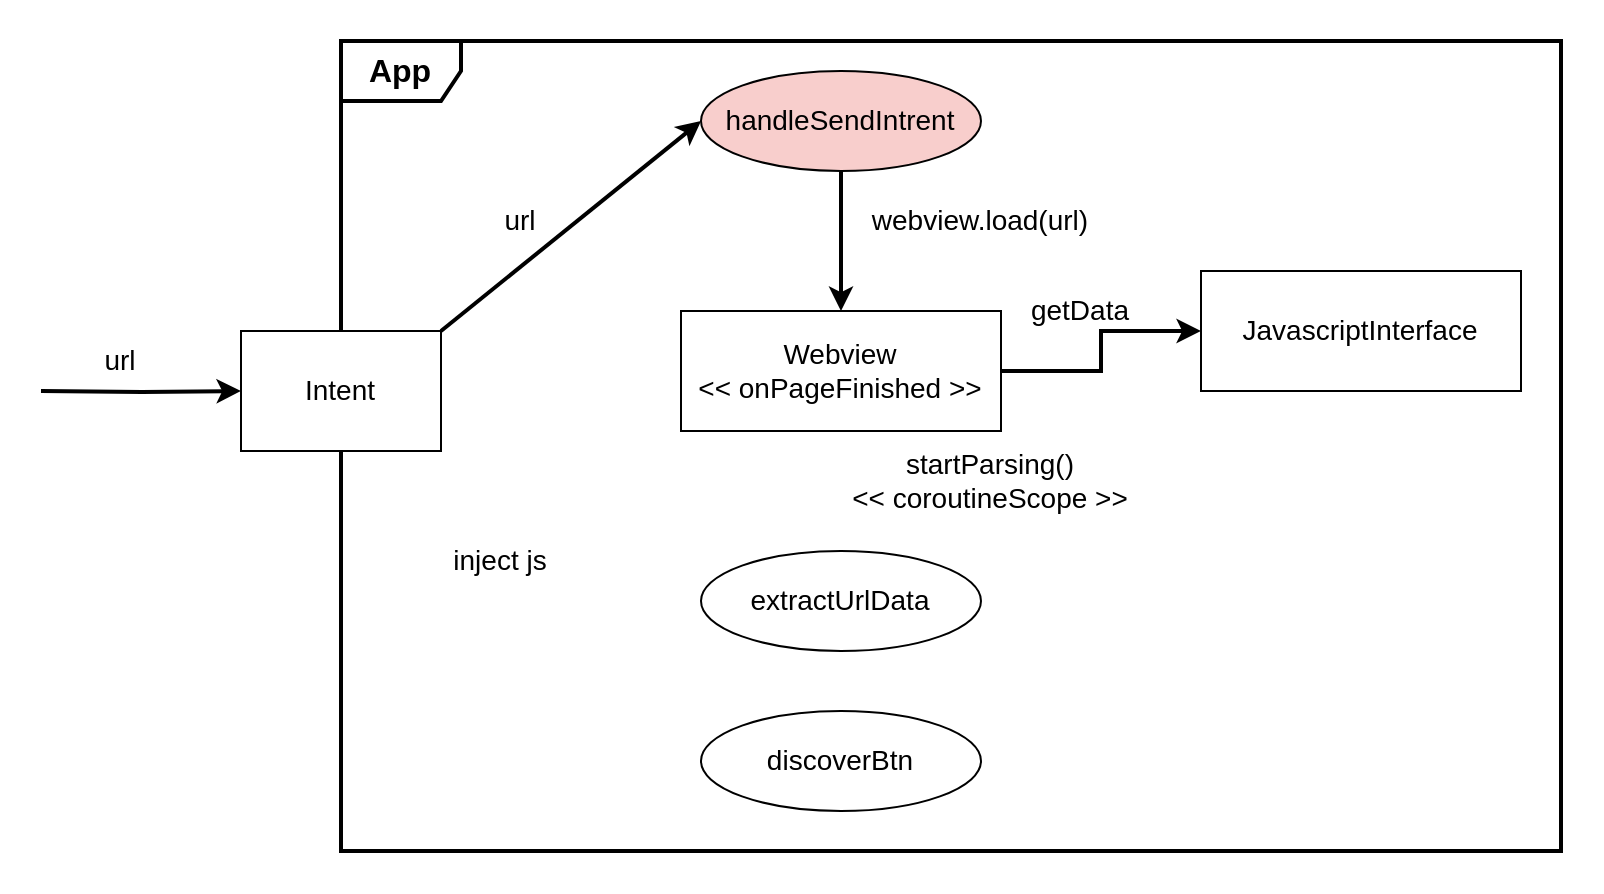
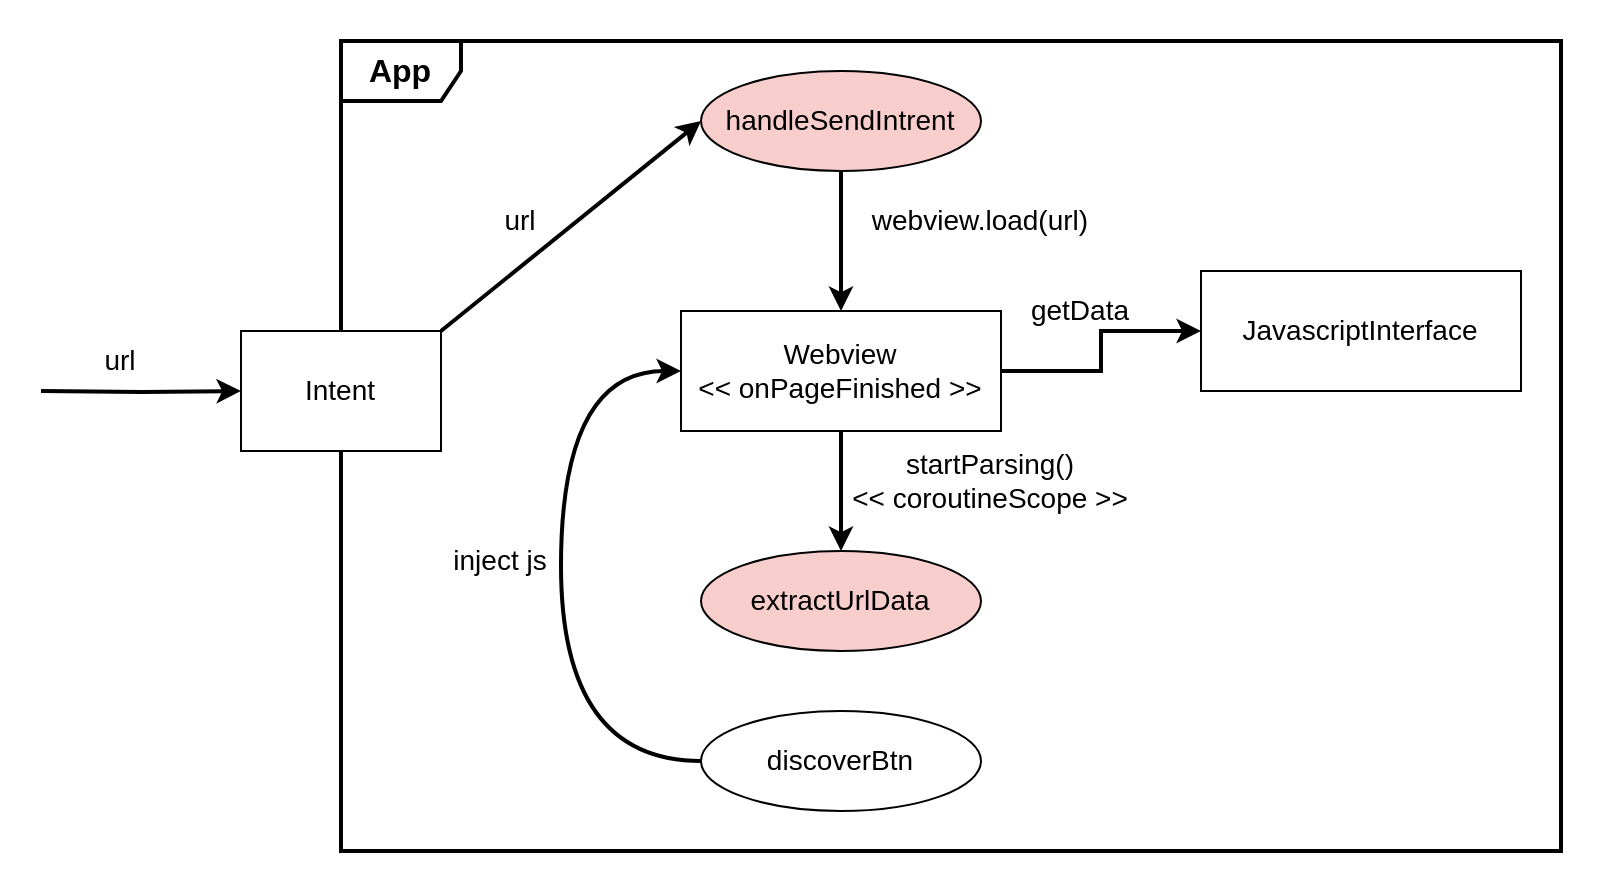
  <mxCell id="0" />
  <mxCell id="1" parent="0" />
  <mxCell id="2" value="&lt;font style=&quot;font-size: 16px;&quot;&gt;&lt;b style=&quot;&quot;&gt;App&lt;/b&gt;&lt;/font&gt;" style="shape=umlFrame;whiteSpace=wrap;html=1;pointerEvents=0;strokeWidth=2;" vertex="1" parent="1"><mxGeometry x="170" y="20" width="610" height="405" as="geometry" /></mxCell>
  <mxCell id="3" style="rounded=0;orthogonalLoop=1;jettySize=auto;html=1;entryX=0;entryY=0.5;entryDx=0;entryDy=0;exitX=1;exitY=0;exitDx=0;exitDy=0;strokeWidth=2;" edge="1" parent="1" source="13" target="8"><mxGeometry relative="1" as="geometry"><mxPoint x="213.2" y="155" as="sourcePoint" /></mxGeometry></mxCell>
+ <mxCell id="4" style="edgeStyle=orthogonalEdgeStyle;rounded=0;orthogonalLoop=1;jettySize=auto;html=1;entryX=0.5;entryY=0;entryDx=0;entryDy=0;strokeWidth=2;" edge="1" parent="1" source="6" target="9"><mxGeometry relative="1" as="geometry" /></mxCell>
  <mxCell id="5" style="edgeStyle=orthogonalEdgeStyle;rounded=0;orthogonalLoop=1;jettySize=auto;html=1;entryX=0;entryY=0.5;entryDx=0;entryDy=0;strokeWidth=2;" edge="1" parent="1" source="6" target="12"><mxGeometry relative="1" as="geometry" /></mxCell>
  <mxCell id="6" value="&lt;font style=&quot;font-size: 14px;&quot;&gt;Webview&lt;/font&gt;&lt;div&gt;&lt;font style=&quot;font-size: 14px;&quot;&gt;&amp;lt;&amp;lt; onPageFinished &amp;gt;&amp;gt;&lt;/font&gt;&lt;/div&gt;" style="whiteSpace=wrap;html=1;align=center;" vertex="1" parent="1"><mxGeometry x="340" y="155" width="160" height="60" as="geometry" /></mxCell>
  <mxCell id="7" style="edgeStyle=orthogonalEdgeStyle;rounded=0;orthogonalLoop=1;jettySize=auto;html=1;exitX=0.5;exitY=1;exitDx=0;exitDy=0;entryX=0.5;entryY=0;entryDx=0;entryDy=0;strokeWidth=2;" edge="1" parent="1" source="8" target="6"><mxGeometry relative="1" as="geometry" /></mxCell>
  <mxCell id="8" value="&lt;font style=&quot;font-size: 14px;&quot;&gt;handleSendIntrent&lt;/font&gt;" style="ellipse;whiteSpace=wrap;html=1;align=center;fillColor=#f8cecc;" vertex="1" parent="1"><mxGeometry x="350" y="35" width="140" height="50" as="geometry" /></mxCell>
- <mxCell id="9" value="&lt;font style=&quot;font-size: 14px;&quot;&gt;extractUrlData&lt;/font&gt;" style="ellipse;whiteSpace=wrap;html=1;align=center;" vertex="1" parent="1"><mxGeometry x="350" y="275" width="140" height="50" as="geometry" /></mxCell>
+ <mxCell id="9" value="&lt;font style=&quot;font-size: 14px;&quot;&gt;extractUrlData&lt;/font&gt;" style="ellipse;whiteSpace=wrap;html=1;align=center;fillColor=#f8cecc;" vertex="1" parent="1"><mxGeometry x="350" y="275" width="140" height="50" as="geometry" /></mxCell>
+ <mxCell id="10" style="edgeStyle=orthogonalEdgeStyle;rounded=0;orthogonalLoop=1;jettySize=auto;html=1;entryX=0;entryY=0.5;entryDx=0;entryDy=0;exitX=0;exitY=0.5;exitDx=0;exitDy=0;curved=1;strokeWidth=2;" edge="1" parent="1" source="11" target="6"><mxGeometry relative="1" as="geometry"><Array as="points"><mxPoint x="280" y="380" /><mxPoint x="280" y="185" /></Array></mxGeometry></mxCell>
  <mxCell id="11" value="&lt;font style=&quot;font-size: 14px;&quot;&gt;discoverBtn&lt;/font&gt;" style="ellipse;whiteSpace=wrap;html=1;align=center;" vertex="1" parent="1"><mxGeometry x="350" y="355" width="140" height="50" as="geometry" /></mxCell>
  <mxCell id="12" value="&lt;span style=&quot;font-size: 14px;&quot;&gt;JavascriptInterface&lt;/span&gt;" style="whiteSpace=wrap;html=1;align=center;" vertex="1" parent="1"><mxGeometry x="600" y="135" width="160" height="60" as="geometry" /></mxCell>
  <mxCell id="13" value="&lt;span style=&quot;font-size: 14px;&quot;&gt;Intent&lt;/span&gt;" style="whiteSpace=wrap;html=1;align=center;" vertex="1" parent="1"><mxGeometry x="120" y="165" width="100" height="60" as="geometry" /></mxCell>
  <mxCell id="14" style="edgeStyle=orthogonalEdgeStyle;rounded=0;orthogonalLoop=1;jettySize=auto;html=1;entryX=0;entryY=0.5;entryDx=0;entryDy=0;strokeWidth=2;" edge="1" parent="1" target="13"><mxGeometry relative="1" as="geometry"><mxPoint x="20" y="195" as="sourcePoint" /></mxGeometry></mxCell>
  <mxCell id="15" value="&lt;font style=&quot;font-size: 14px;&quot;&gt;url&lt;/font&gt;" style="text;html=1;align=center;verticalAlign=middle;whiteSpace=wrap;rounded=0;" vertex="1" parent="1"><mxGeometry x="30" y="165" width="60" height="30" as="geometry" /></mxCell>
  <mxCell id="16" value="&lt;font style=&quot;font-size: 14px;&quot;&gt;url&lt;/font&gt;" style="text;html=1;align=center;verticalAlign=middle;whiteSpace=wrap;rounded=0;" vertex="1" parent="1"><mxGeometry x="230" y="95" width="60" height="30" as="geometry" /></mxCell>
  <mxCell id="17" value="&lt;font style=&quot;font-size: 14px;&quot;&gt;webview.load(url)&lt;/font&gt;" style="text;html=1;align=center;verticalAlign=middle;whiteSpace=wrap;rounded=0;" vertex="1" parent="1"><mxGeometry x="420" y="95" width="140" height="30" as="geometry" /></mxCell>
  <mxCell id="18" value="&lt;font style=&quot;font-size: 14px;&quot;&gt;getData&lt;/font&gt;" style="text;html=1;align=center;verticalAlign=middle;whiteSpace=wrap;rounded=0;" vertex="1" parent="1"><mxGeometry x="510" y="140" width="60" height="30" as="geometry" /></mxCell>
  <mxCell id="19" value="&lt;font style=&quot;font-size: 14px;&quot;&gt;startParsing()&lt;/font&gt;&lt;div&gt;&lt;font style=&quot;font-size: 14px;&quot;&gt;&amp;lt;&amp;lt; coroutineScope &amp;gt;&amp;gt;&lt;/font&gt;&lt;/div&gt;" style="text;html=1;align=center;verticalAlign=middle;whiteSpace=wrap;rounded=0;" vertex="1" parent="1"><mxGeometry x="410" y="215" width="170" height="50" as="geometry" /></mxCell>
  <mxCell id="20" value="&lt;font style=&quot;font-size: 14px;&quot;&gt;inject js&lt;/font&gt;" style="text;html=1;align=center;verticalAlign=middle;whiteSpace=wrap;rounded=0;" vertex="1" parent="1"><mxGeometry x="220" y="265" width="60" height="30" as="geometry" /></mxCell>
